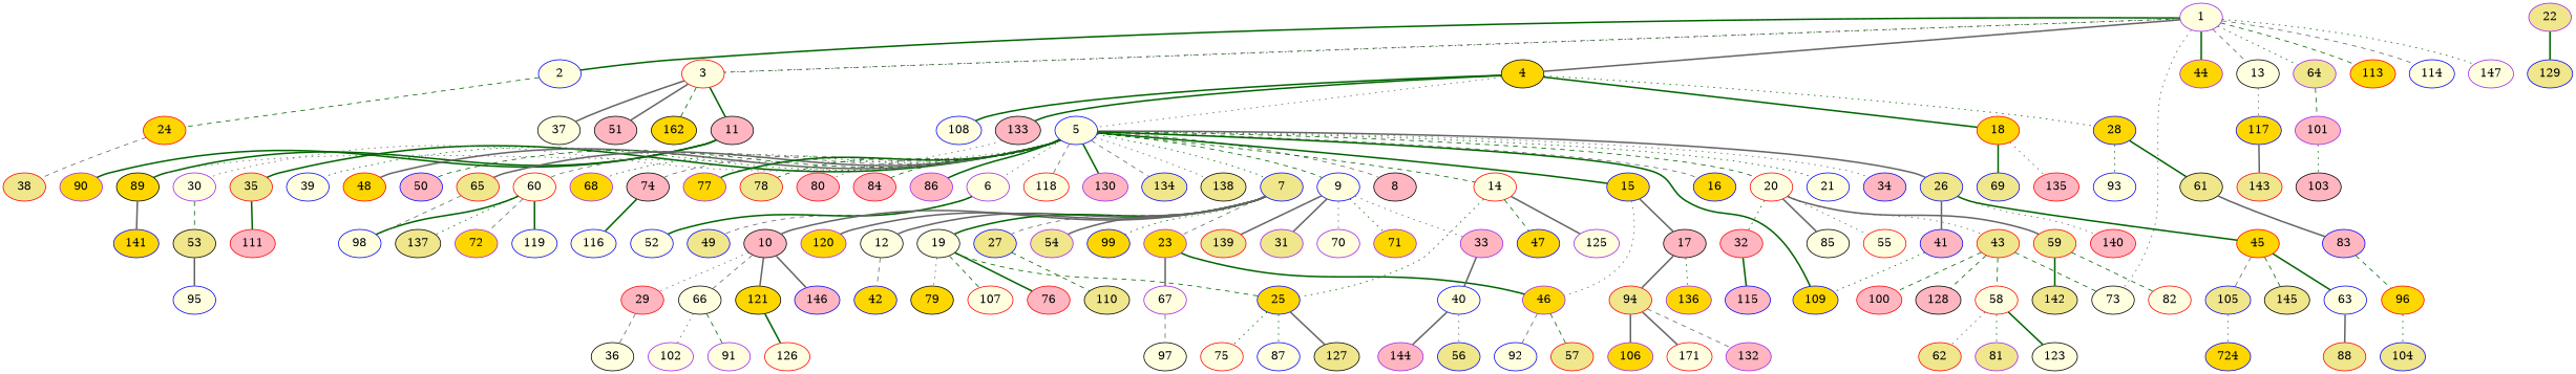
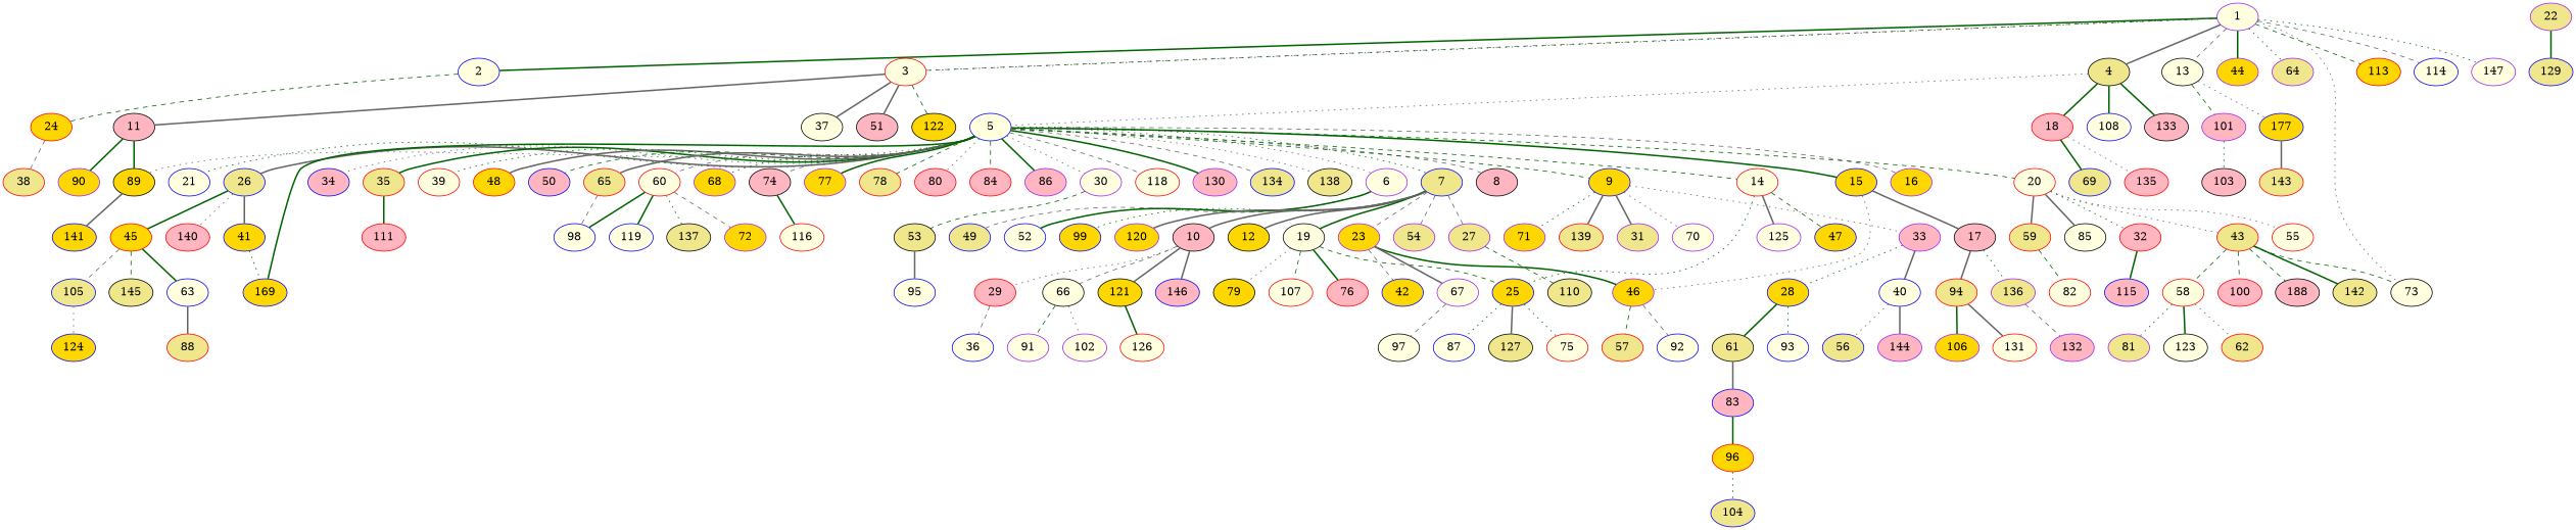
  graph {
    node [color=blue fillcolor=lightyellow style=filled]
    edge [color=gray40 style=bold]
    1 [color=purple]
    2
    3 [color=red]
-   4 [color=black fillcolor=gold]
+   4 [color=black fillcolor=khaki]
    13 [color=black]
    44 [color=purple fillcolor=gold]
    64 [color=purple fillcolor=khaki]
    73 [color=black]
    113 [color=red fillcolor=gold]
    114
    147 [color=purple]
    24 [color=red fillcolor=gold]
    11 [color=black fillcolor=lightpink]
    37 [color=black]
    51 [color=black fillcolor=lightpink]
-   122 [color=black fillcolor=gold label=162]
+   122 [color=black fillcolor=gold]
    5
-   18 [color=red fillcolor=gold]
+   18 [color=red fillcolor=lightpink]
    28 [fillcolor=gold]
    108
    133 [color=black fillcolor=lightpink]
    101 [color=purple fillcolor=lightpink]
-   117 [fillcolor=gold]
+   117 [fillcolor=gold label=177]
    38 [color=red fillcolor=khaki]
    89 [color=black fillcolor=gold]
    90 [color=purple fillcolor=gold]
    6 [color=purple]
    7 [fillcolor=khaki]
    8 [color=black fillcolor=lightpink]
-   9
+   9 [fillcolor=gold]
    14 [color=red]
    15 [fillcolor=gold]
-   16 [fillcolor=gold]
+   16 [color=purple fillcolor=gold]
    20 [color=red]
    21
    26 [fillcolor=khaki]
    30 [color=purple]
    34 [fillcolor=lightpink]
    35 [color=red fillcolor=khaki]
-   39
+   39 [color=red]
    48 [color=red fillcolor=gold]
    50 [fillcolor=lightpink]
    60 [color=red]
    65 [color=red fillcolor=khaki]
    68 [color=purple fillcolor=gold]
    74 [color=black fillcolor=lightpink]
    77 [color=purple fillcolor=gold]
    78 [color=red fillcolor=khaki]
    80 [color=red fillcolor=lightpink]
    84 [color=red fillcolor=lightpink]
    86 [color=purple fillcolor=lightpink]
-   109 [fillcolor=gold]
+   109 [fillcolor=gold label=169]
    118 [color=red]
    130 [color=purple fillcolor=lightpink]
    134 [fillcolor=khaki]
    138 [color=black fillcolor=khaki]
    69 [fillcolor=khaki]
    135 [color=red fillcolor=lightpink]
    61 [color=black fillcolor=khaki]
    93
    49 [fillcolor=khaki]
    52
    10 [color=black fillcolor=lightpink]
-   12 [color=black]
+   12 [color=black fillcolor=gold]
    19 [color=black]
    23 [color=purple fillcolor=gold]
-   27 [fillcolor=khaki]
+   27 [color=purple fillcolor=khaki]
    54 [color=purple fillcolor=khaki]
    99 [fillcolor=gold]
    120 [color=purple fillcolor=gold]
    31 [color=purple fillcolor=khaki]
    33 [color=purple fillcolor=lightpink]
    70 [color=purple]
    71 [color=purple fillcolor=gold]
    139 [color=red fillcolor=khaki]
    25 [fillcolor=gold]
    47 [fillcolor=gold]
    125 [color=purple]
    17 [color=black fillcolor=lightpink]
    46 [color=purple fillcolor=gold]
    32 [color=red fillcolor=lightpink]
    43 [color=red fillcolor=khaki]
    55 [color=red]
    59 [color=red fillcolor=khaki]
    85 [color=black]
    22 [color=purple fillcolor=khaki]
    129 [fillcolor=khaki]
-   41 [fillcolor=lightpink]
+   41 [fillcolor=gold]
    45 [color=red fillcolor=gold]
    140 [color=red fillcolor=lightpink]
    53 [color=black fillcolor=khaki]
    111 [color=red fillcolor=lightpink]
    72 [color=purple fillcolor=gold]
    98
    119
    137 [color=black fillcolor=khaki]
-   116
+   116 [color=red]
    141 [fillcolor=gold]
    29 [color=red fillcolor=lightpink]
    66 [color=black]
    121 [color=black fillcolor=gold]
    146 [fillcolor=lightpink]
    76 [color=red fillcolor=lightpink]
    79 [color=black fillcolor=gold]
    107 [color=red]
    42 [fillcolor=gold]
    67 [color=purple]
    110 [color=black fillcolor=khaki]
    40
-   36 [color=black]
+   36
    91 [color=purple]
    102 [color=purple]
    126 [color=red]
    103 [color=black fillcolor=lightpink]
    143 [color=red fillcolor=khaki]
    75 [color=red]
    87
    127 [color=black fillcolor=khaki]
    94 [color=red fillcolor=khaki]
-   136 [color=purple fillcolor=gold]
+   136 [color=purple fillcolor=khaki]
    57 [color=red fillcolor=khaki]
    92
    106 [color=purple fillcolor=gold]
-   131 [color=red label=171]
+   131 [color=red]
    132 [color=purple fillcolor=lightpink]
    115 [fillcolor=lightpink]
    58 [color=red]
    100 [color=red fillcolor=lightpink]
-   128 [color=black fillcolor=lightpink]
+   128 [color=black fillcolor=lightpink label=188]
    82 [color=red]
    142 [color=black fillcolor=khaki]
    97 [color=black]
    63
    105 [fillcolor=khaki]
    145 [color=black fillcolor=khaki]
    83 [fillcolor=lightpink]
    95
    56 [fillcolor=khaki]
    144 [color=purple fillcolor=lightpink]
    62 [color=red fillcolor=khaki]
    81 [color=purple fillcolor=khaki]
    123 [color=black]
    88 [color=red fillcolor=khaki]
-   124 [fillcolor=gold label=724]
+   124 [fillcolor=gold]
    96 [color=red fillcolor=gold]
    104 [fillcolor=khaki]
    1 -- 2 [color=darkgreen]
    1 -- 3 [style=dashed]
    1 -- 3 [color=darkgreen style=dotted]
    1 -- 4
    1 -- 13 [style=dashed]
    1 -- 44 [color=darkgreen]
    1 -- 64 [color=darkgreen style=dotted]
    1 -- 73 [style=dotted]
    1 -- 113 [color=darkgreen style=dashed]
    1 -- 114 [style=dashed]
    1 -- 147 [color=darkgreen style=dotted]
    2 -- 24 [color=darkgreen style=dashed]
-   3 -- 11 [color=darkgreen]
+   3 -- 11
    3 -- 37
    3 -- 51
    3 -- 122 [color=darkgreen style=dashed]
    4 -- 5 [style=dotted]
    4 -- 18 [color=darkgreen]
-   4 -- 28 [color=darkgreen style=dotted]
+   33 -- 28 [color=darkgreen style=dotted]
    4 -- 108 [color=darkgreen]
    4 -- 133 [color=darkgreen]
-   64 -- 101 [color=darkgreen style=dashed]
+   13 -- 101 [color=darkgreen style=dashed]
    13 -- 117 [style=dotted]
    24 -- 38 [style=dashed]
    11 -- 89 [color=darkgreen]
    11 -- 90 [color=darkgreen]
    5 -- 89 [style=dotted]
    5 -- 6 [style=dotted]
    5 -- 7 [color=darkgreen style=dotted]
    5 -- 8 [style=dashed]
    5 -- 9 [color=darkgreen style=dashed]
    5 -- 14 [color=darkgreen style=dashed]
    5 -- 15 [color=darkgreen]
    5 -- 16 [style=dashed]
    5 -- 20 [color=darkgreen style=dashed]
    5 -- 21 [color=darkgreen style=dotted]
    5 -- 26
-   133 -- 30 [style=dotted]
+   5 -- 30 [style=dotted]
    5 -- 34 [style=dotted]
    5 -- 35 [color=darkgreen]
    5 -- 39 [color=darkgreen style=dotted]
    5 -- 48
    5 -- 50 [color=darkgreen style=dashed]
    5 -- 60 [style=dashed]
    5 -- 65
    5 -- 68 [color=darkgreen style=dotted]
    5 -- 74 [style=dashed]
    5 -- 77 [color=darkgreen]
    5 -- 78 [color=darkgreen style=dashed]
    5 -- 80 [style=dotted]
    5 -- 84 [color=darkgreen style=dashed]
    5 -- 86 [color=darkgreen]
    5 -- 109 [color=darkgreen]
    5 -- 118 [style=dashed]
    5 -- 130 [color=darkgreen]
    5 -- 134 [style=dashed]
    5 -- 138 [style=dotted]
    18 -- 69 [color=darkgreen]
    18 -- 135 [style=dotted]
    28 -- 61 [color=darkgreen]
    28 -- 93 [color=darkgreen style=dotted]
    101 -- 103 [color=darkgreen style=dotted]
    117 -- 143
    89 -- 141
    6 -- 49 [style=dashed]
    6 -- 52 [color=darkgreen]
    7 -- 10
    7 -- 12
    7 -- 19 [color=darkgreen]
    7 -- 23 [style=dashed]
    7 -- 27 [style=dashed]
-   7 -- 54
+   7 -- 54 [style=dashed]
    7 -- 99 [color=darkgreen style=dotted]
    7 -- 120
    9 -- 31
    9 -- 33 [style=dotted]
    9 -- 70 [style=dotted]
    9 -- 71 [color=darkgreen style=dotted]
    9 -- 139
    14 -- 25 [color=darkgreen style=dotted]
    14 -- 47 [color=darkgreen style=dashed]
    14 -- 125
    15 -- 17
    15 -- 46 [style=dotted]
    20 -- 32 [color=darkgreen style=dotted]
    20 -- 43 [style=dotted]
    20 -- 55 [style=dotted]
    20 -- 59
    20 -- 85
    26 -- 41
    26 -- 45 [color=darkgreen]
    26 -- 140 [style=dotted]
    30 -- 53 [color=darkgreen style=dashed]
    35 -- 111 [color=darkgreen]
    60 -- 72 [style=dashed]
    60 -- 98 [color=darkgreen]
    60 -- 119 [color=darkgreen]
    60 -- 137 [color=darkgreen style=dotted]
    65 -- 98 [style=dashed]
    74 -- 116 [color=darkgreen]
    61 -- 83
    10 -- 29 [style=dotted]
    10 -- 66 [style=dashed]
    10 -- 121
    10 -- 146
    19 -- 25 [color=darkgreen style=dashed]
    19 -- 76 [color=darkgreen]
    19 -- 79 [style=dotted]
    19 -- 107 [color=darkgreen style=dashed]
    23 -- 46 [color=darkgreen]
-   12 -- 42 [style=dashed]
+   23 -- 42 [style=dashed]
    23 -- 67
    27 -- 110 [color=darkgreen style=dashed]
    33 -- 40
    25 -- 75 [color=darkgreen style=dotted]
    25 -- 87 [color=darkgreen style=dotted]
    25 -- 127
    17 -- 94
    17 -- 136 [color=darkgreen style=dotted]
    46 -- 57 [color=darkgreen style=dashed]
    46 -- 92 [style=dashed]
    32 -- 115 [color=darkgreen]
    43 -- 73 [color=darkgreen style=dashed]
    43 -- 58 [color=darkgreen style=dashed]
    43 -- 100 [color=darkgreen style=dashed]
    43 -- 128 [color=darkgreen style=dashed]
    59 -- 82 [color=darkgreen style=dashed]
-   59 -- 142 [color=darkgreen]
+   43 -- 142 [color=darkgreen]
    22 -- 129 [color=darkgreen]
    41 -- 109 [color=darkgreen style=dotted]
    45 -- 63 [color=darkgreen]
    45 -- 105 [style=dashed]
    45 -- 145 [color=darkgreen style=dashed]
    53 -- 95
    29 -- 36 [style=dashed]
    66 -- 91 [color=darkgreen style=dashed]
    66 -- 102 [style=dotted]
    121 -- 126 [color=darkgreen]
    67 -- 97 [style=dashed]
    40 -- 56 [style=dotted]
    40 -- 144
-   94 -- 106
+   94 -- 106 [color=darkgreen]
    94 -- 131
-   94 -- 132 [style=dashed]
+   136 -- 132 [style=dashed]
    58 -- 62 [style=dotted]
    58 -- 81 [color=darkgreen style=dotted]
    58 -- 123 [color=darkgreen]
    63 -- 88
    105 -- 124 [style=dotted]
-   83 -- 96 [color=darkgreen style=dashed]
+   83 -- 96 [color=darkgreen]
    96 -- 104 [color=darkgreen style=dotted]
  }
